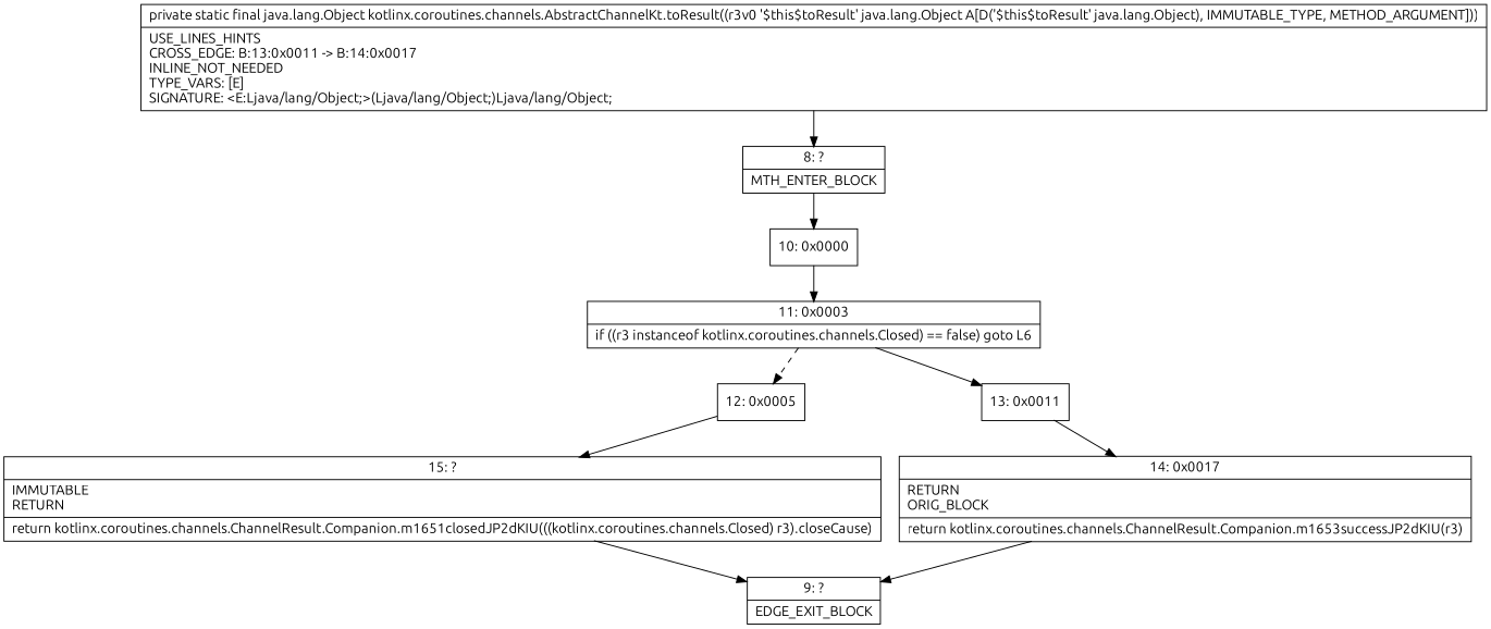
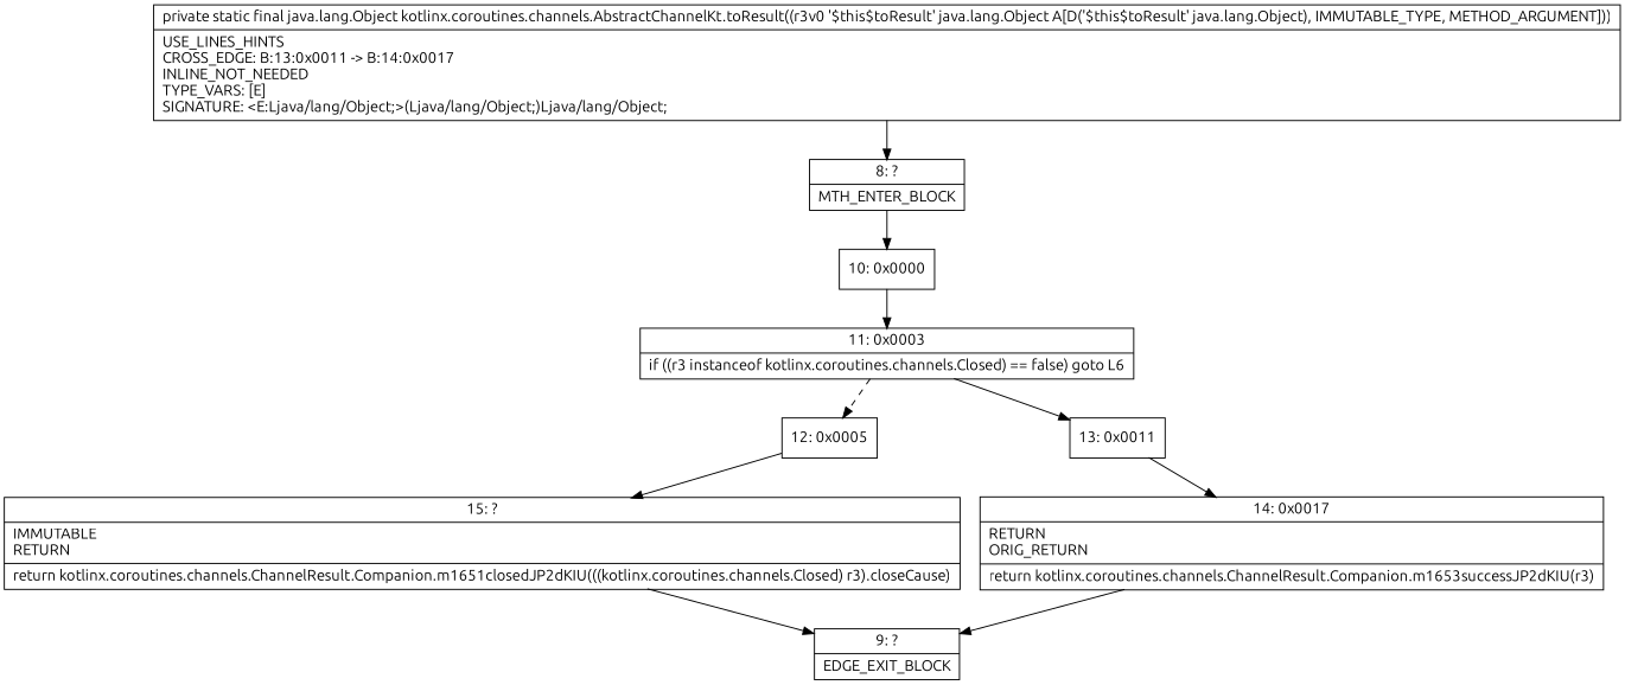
  digraph {
    fontname=Ubuntu
    node [fontname=Ubuntu shape=record]
    edge [fontname=Ubuntu]
    n1 [label="{8\:\ ?|MTH_ENTER_BLOCK\l}"]
    n2 [label="{10\:\ 0x0000}"]
    n3 [label="{11\:\ 0x0003|if ((r3 instanceof kotlinx.coroutines.channels.Closed) == false) goto L6\l}"]
    n4 [label="{12\:\ 0x0005}"]
    n5 [label="{13\:\ 0x0011}"]
    n6 [label="{15\:\ ?|IMMUTABLE\lRETURN\l|return kotlinx.coroutines.channels.ChannelResult.Companion.m1651closedJP2dKIU(((kotlinx.coroutines.channels.Closed) r3).closeCause)\l}"]
-   n7 [label="{14\:\ 0x0017|RETURN\lORIG_BLOCK\l|return kotlinx.coroutines.channels.ChannelResult.Companion.m1653successJP2dKIU(r3)\l}"]
+   n7 [label="{14\:\ 0x0017|RETURN\lORIG_RETURN\l|return kotlinx.coroutines.channels.ChannelResult.Companion.m1653successJP2dKIU(r3)\l}"]
    n8 [label="{9\:\ ?|EDGE_EXIT_BLOCK\l}"]
    n9 [label="{private static final java.lang.Object kotlinx.coroutines.channels.AbstractChannelKt.toResult((r3v0 '$this$toResult' java.lang.Object A[D('$this$toResult' java.lang.Object), IMMUTABLE_TYPE, METHOD_ARGUMENT]))  | USE_LINES_HINTS\lCROSS_EDGE: B:13:0x0011 \-\> B:14:0x0017\lINLINE_NOT_NEEDED\lTYPE_VARS: [E]\lSIGNATURE: \<E:Ljava\/lang\/Object;\>(Ljava\/lang\/Object;)Ljava\/lang\/Object;\l}"]
    n1 -> n2
    n2 -> n3
    n3 -> n4 [style=dashed]
    n3 -> n5
    n4 -> n6
    n5 -> n7
    n6 -> n8
    n7 -> n8
    n9 -> n1
  }
